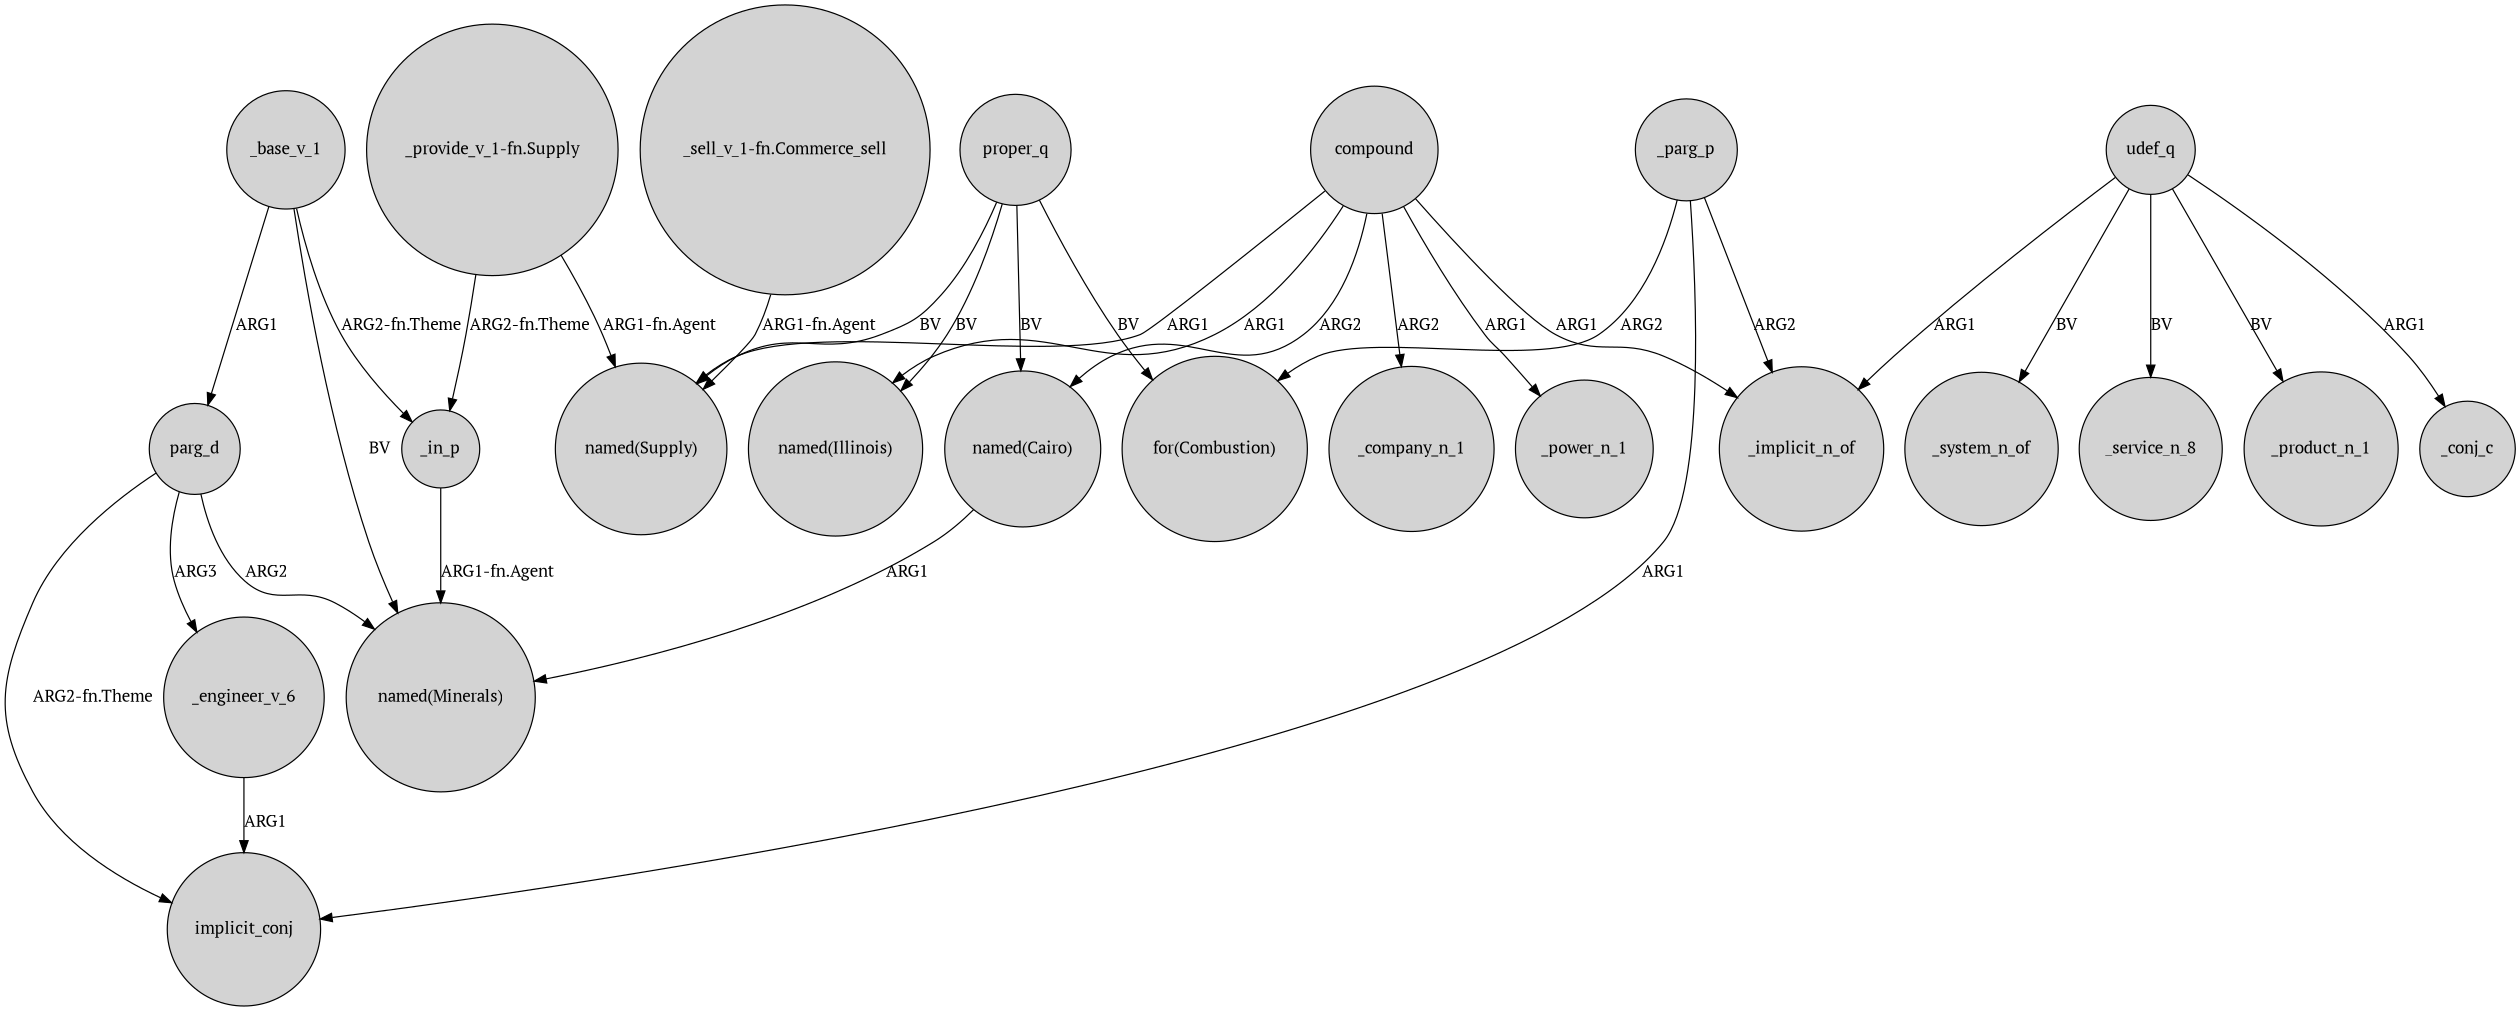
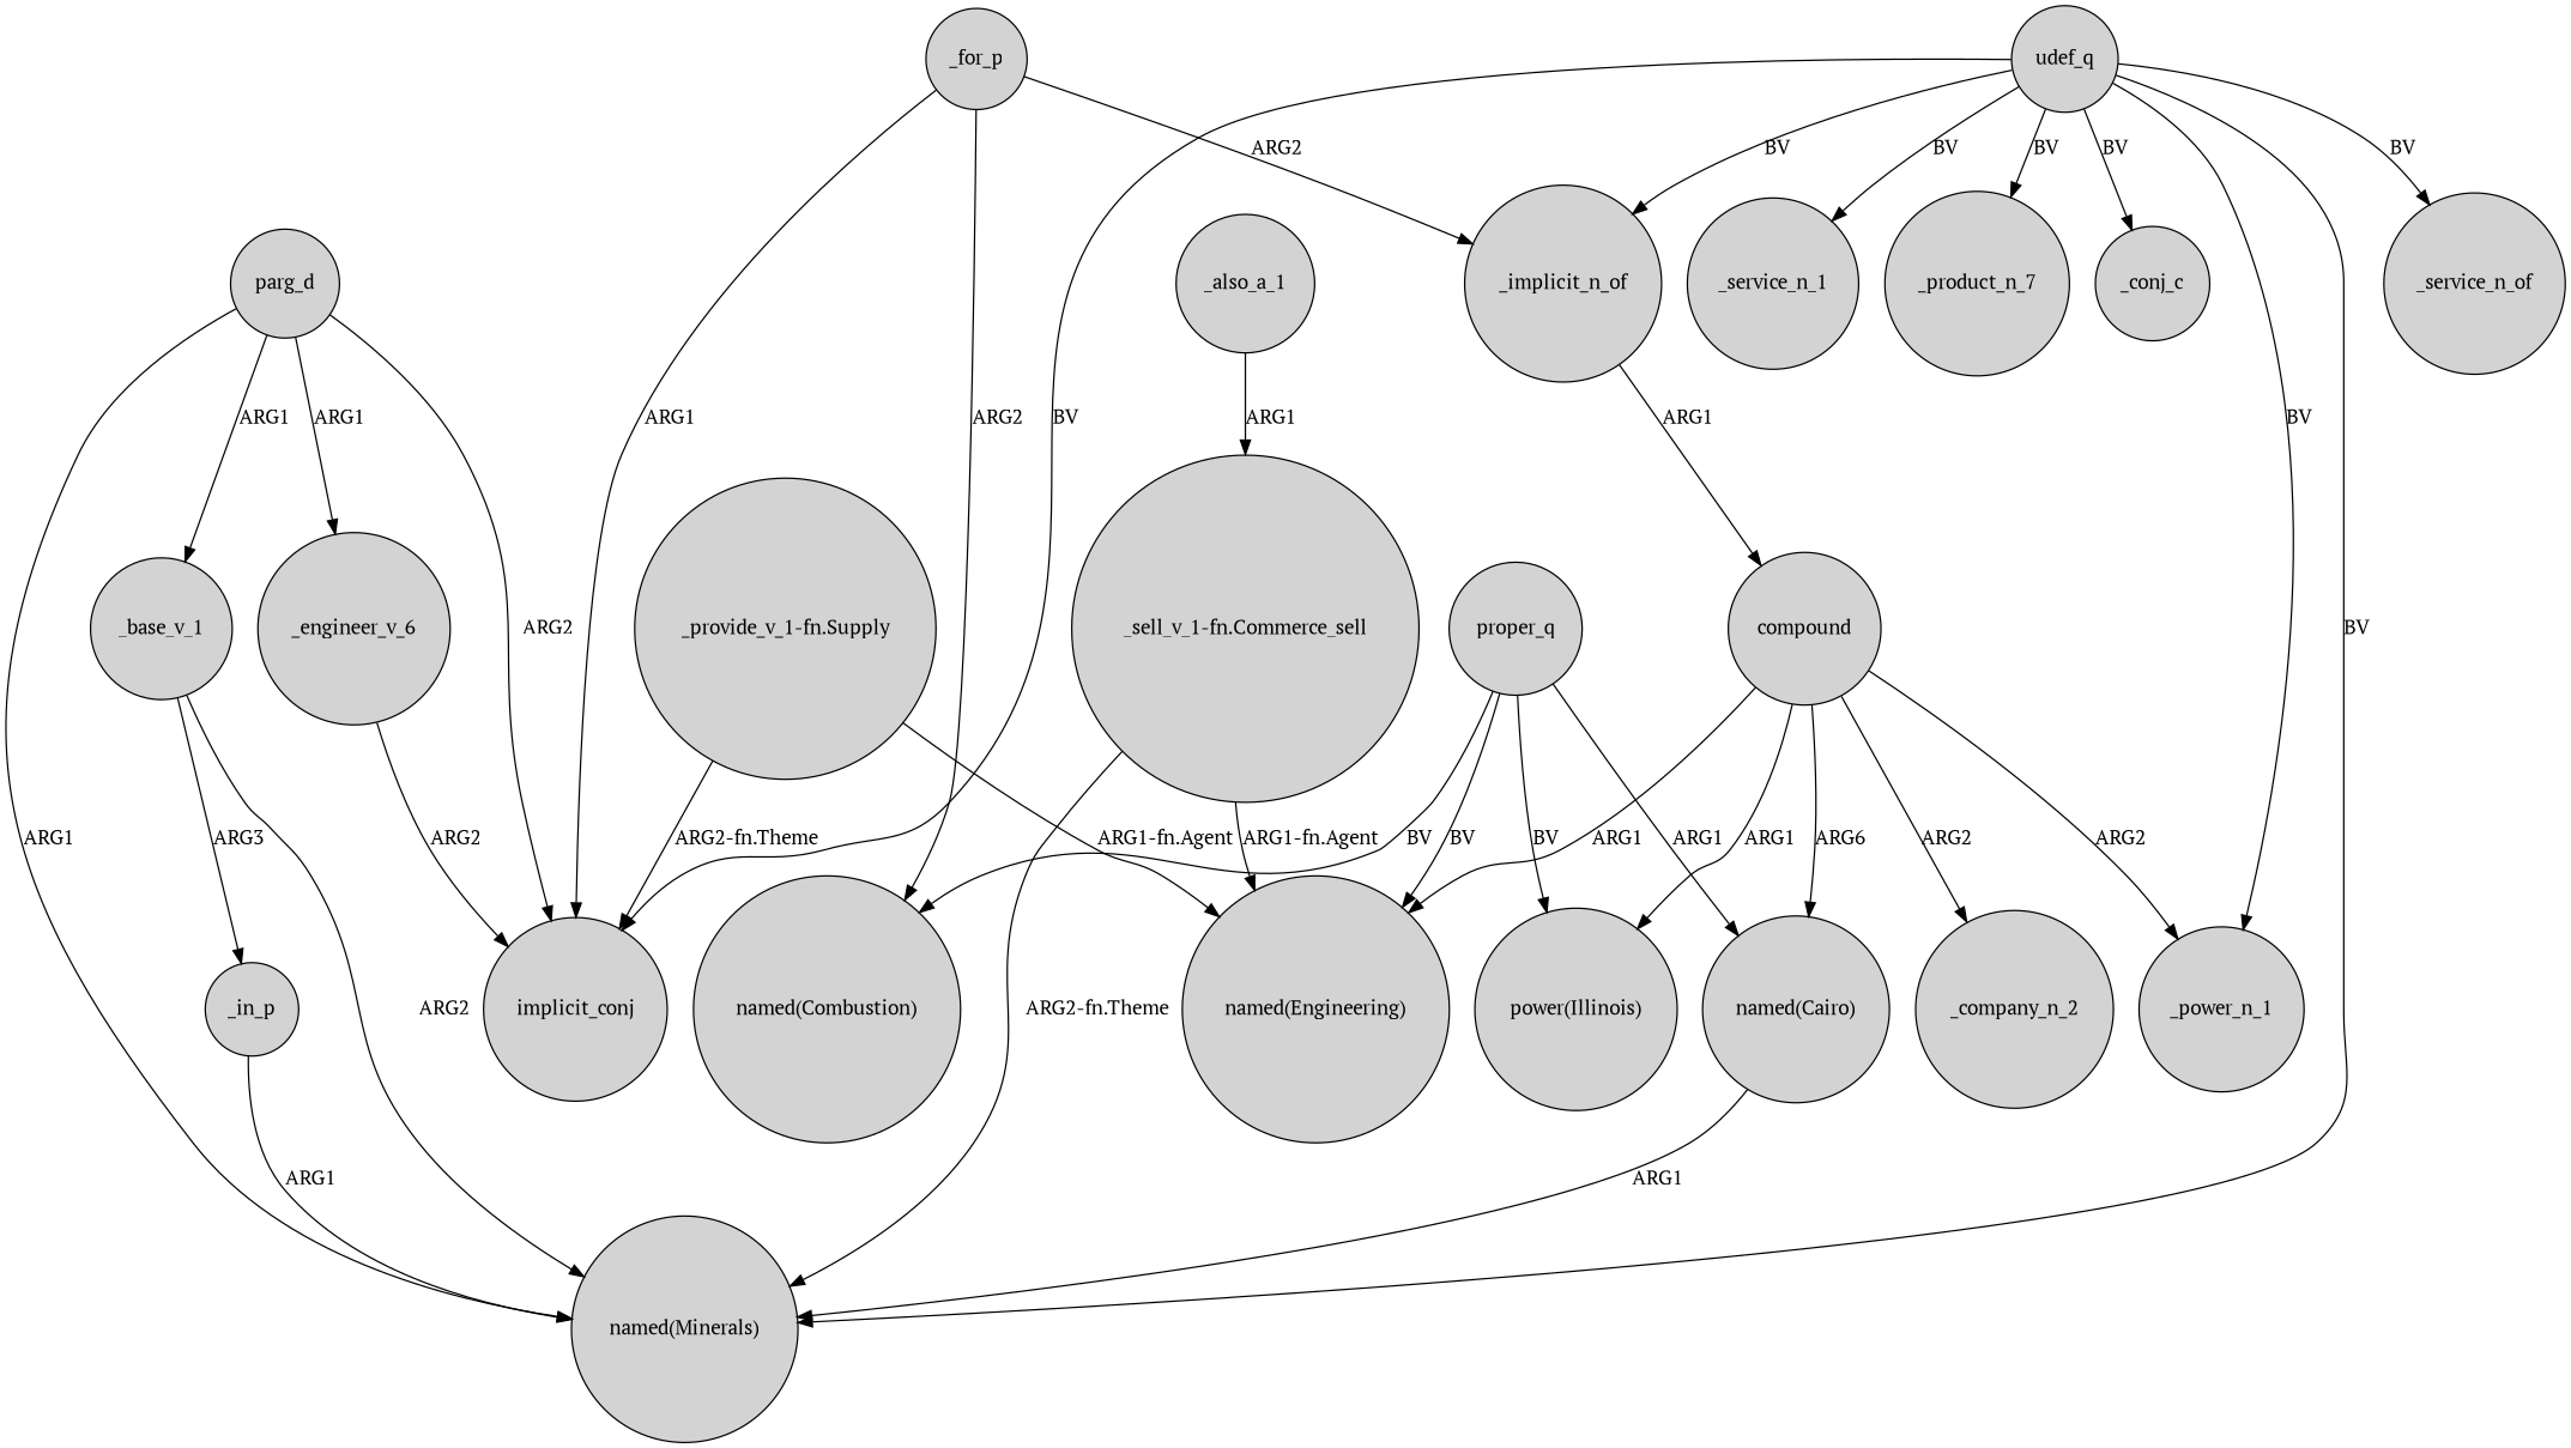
  digraph {
    fontname="PT Serif"
    node [fontname="PT Serif" shape=circle style=filled]
    edge [fontname="PT Serif"]
    parg_d
    implicit_conj
    "named(Minerals)"
    n4 [label=_engineer_v_6]
    _base_v_1
    _in_p
    proper_q
-   "named(Combustion)" [label="for(Combustion)"]
-   "named(Engineering)" [label="named(Supply)"]
-   "named(Illinois)"
+   "named(Combustion)"
+   "named(Engineering)"
+   "named(Illinois)" [label="power(Illinois)"]
    "named(Cairo)"
+   _also_a_1
    "_sell_v_1-fn.Commerce_sell"
    compound
-   _company_n_1
+   _company_n_1 [label=_company_n_2]
    n16 [label=_implicit_n_of]
    _power_n_1
    "_provide_v_1-fn.Supply"
    udef_q
-   _system_n_of
-   _service_n_1 [label=_service_n_8]
-   _product_n_1
+   _system_n_of [label=_service_n_of]
+   _service_n_1
+   _product_n_1 [label=_product_n_7]
    n23 [label=_conj_c]
-   _for_p [label=_parg_p]
-   parg_d -> implicit_conj [label="ARG2-fn.Theme"]
-   parg_d -> "named(Minerals)" [label=ARG2]
-   parg_d -> n4 [label=ARG3]
-   _base_v_1 -> parg_d [label=ARG1]
-   n4 -> implicit_conj [label=ARG1]
-   _base_v_1 -> "named(Minerals)" [label=BV]
-   _base_v_1 -> _in_p [label="ARG2-fn.Theme"]
-   _in_p -> "named(Minerals)" [label="ARG1-fn.Agent"]
+   _for_p
+   parg_d -> implicit_conj [label=ARG2]
+   parg_d -> "named(Minerals)" [label=ARG1]
+   parg_d -> n4 [label=ARG1]
+   parg_d -> _base_v_1 [label=ARG1]
+   n4 -> implicit_conj [label=ARG2]
+   _base_v_1 -> "named(Minerals)" [label=ARG2]
+   _base_v_1 -> _in_p [label=ARG3]
+   _in_p -> "named(Minerals)" [label=ARG1]
    proper_q -> "named(Combustion)" [label=BV]
    proper_q -> "named(Engineering)" [label=BV]
    proper_q -> "named(Illinois)" [label=BV]
-   proper_q -> "named(Cairo)" [label=BV]
+   proper_q -> "named(Cairo)" [label=ARG1]
    "named(Cairo)" -> "named(Minerals)" [label=ARG1]
+   _also_a_1 -> "_sell_v_1-fn.Commerce_sell" [label=ARG1]
+   "_sell_v_1-fn.Commerce_sell" -> "named(Minerals)" [label="ARG2-fn.Theme"]
    "_sell_v_1-fn.Commerce_sell" -> "named(Engineering)" [label="ARG1-fn.Agent"]
    compound -> "named(Engineering)" [label=ARG1]
    compound -> "named(Illinois)" [label=ARG1]
-   compound -> "named(Cairo)" [label=ARG2]
+   compound -> "named(Cairo)" [label=ARG6]
    compound -> _company_n_1 [label=ARG2]
-   compound -> n16 [label=ARG1]
-   compound -> _power_n_1 [label=ARG1]
-   "_provide_v_1-fn.Supply" -> _in_p [label="ARG2-fn.Theme"]
+   n16 -> compound [label=ARG1]
+   compound -> _power_n_1 [label=ARG2]
+   "_provide_v_1-fn.Supply" -> implicit_conj [label="ARG2-fn.Theme"]
    "_provide_v_1-fn.Supply" -> "named(Engineering)" [label="ARG1-fn.Agent"]
-   udef_q -> n16 [label=ARG1]
+   udef_q -> implicit_conj [label=BV]
+   udef_q -> "named(Minerals)" [label=BV]
+   udef_q -> n16 [label=BV]
+   udef_q -> _power_n_1 [label=BV]
    udef_q -> _system_n_of [label=BV]
    udef_q -> _service_n_1 [label=BV]
    udef_q -> _product_n_1 [label=BV]
-   udef_q -> n23 [label=ARG1]
+   udef_q -> n23 [label=BV]
    _for_p -> implicit_conj [label=ARG1]
    _for_p -> "named(Combustion)" [label=ARG2]
    _for_p -> n16 [label=ARG2]
  }
